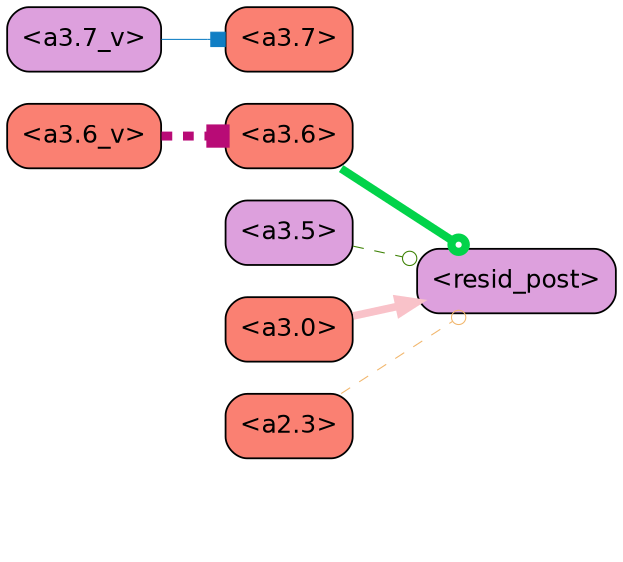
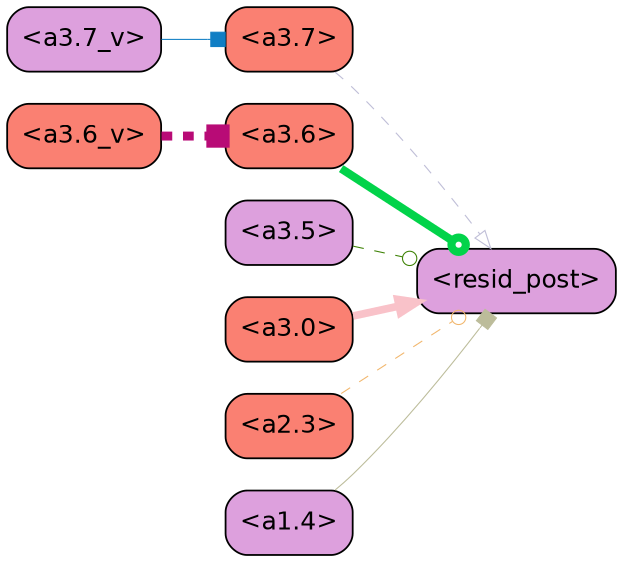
  strict digraph {
    rankdir=LR
    splines=true
    node [color=black fillcolor=salmon fontname=Helvetica shape=box style="filled, rounded"]
    edge [arrowhead=odot penwidth=0.6 style=dashed]
    "<resid_post>" [fillcolor=plum]
    "<a3.7>"
    "<a3.6>"
    "<a3.5>" [fillcolor=plum]
    "<a3.0>"
    "<a2.3>"
+   "<a1.4>" [fillcolor=plum]
    "<a3.7_v>" [fillcolor=plum]
    "<a3.6_v>"
+   "<a3.7>" -> "<resid_post>" [arrowhead=onormal color="#bfbed7" penwidth=0.6239100098609924]
    "<a3.6>" -> "<resid_post>" [color="#02d34a" penwidth=4.569062113761902 style=bold]
    "<a3.5>" -> "<resid_post>" [color="#3c8103"]
    "<a3.0>" -> "<resid_post>" [color="#f9c2c9" penwidth=4.283544182777405 arrowhead="" style=""]
    "<a2.3>" -> "<resid_post>" [color="#f1b66c"]
+   "<a1.4>" -> "<resid_post>" [arrowhead=box color="#bcbc9a" style=bold]
    "<a3.7_v>" -> "<a3.7>" [arrowhead=box color="#107ec4" style=bold]
    "<a3.6_v>" -> "<a3.6>" [arrowhead=box color="#b80b76" penwidth=5.002329230308533]
  }
